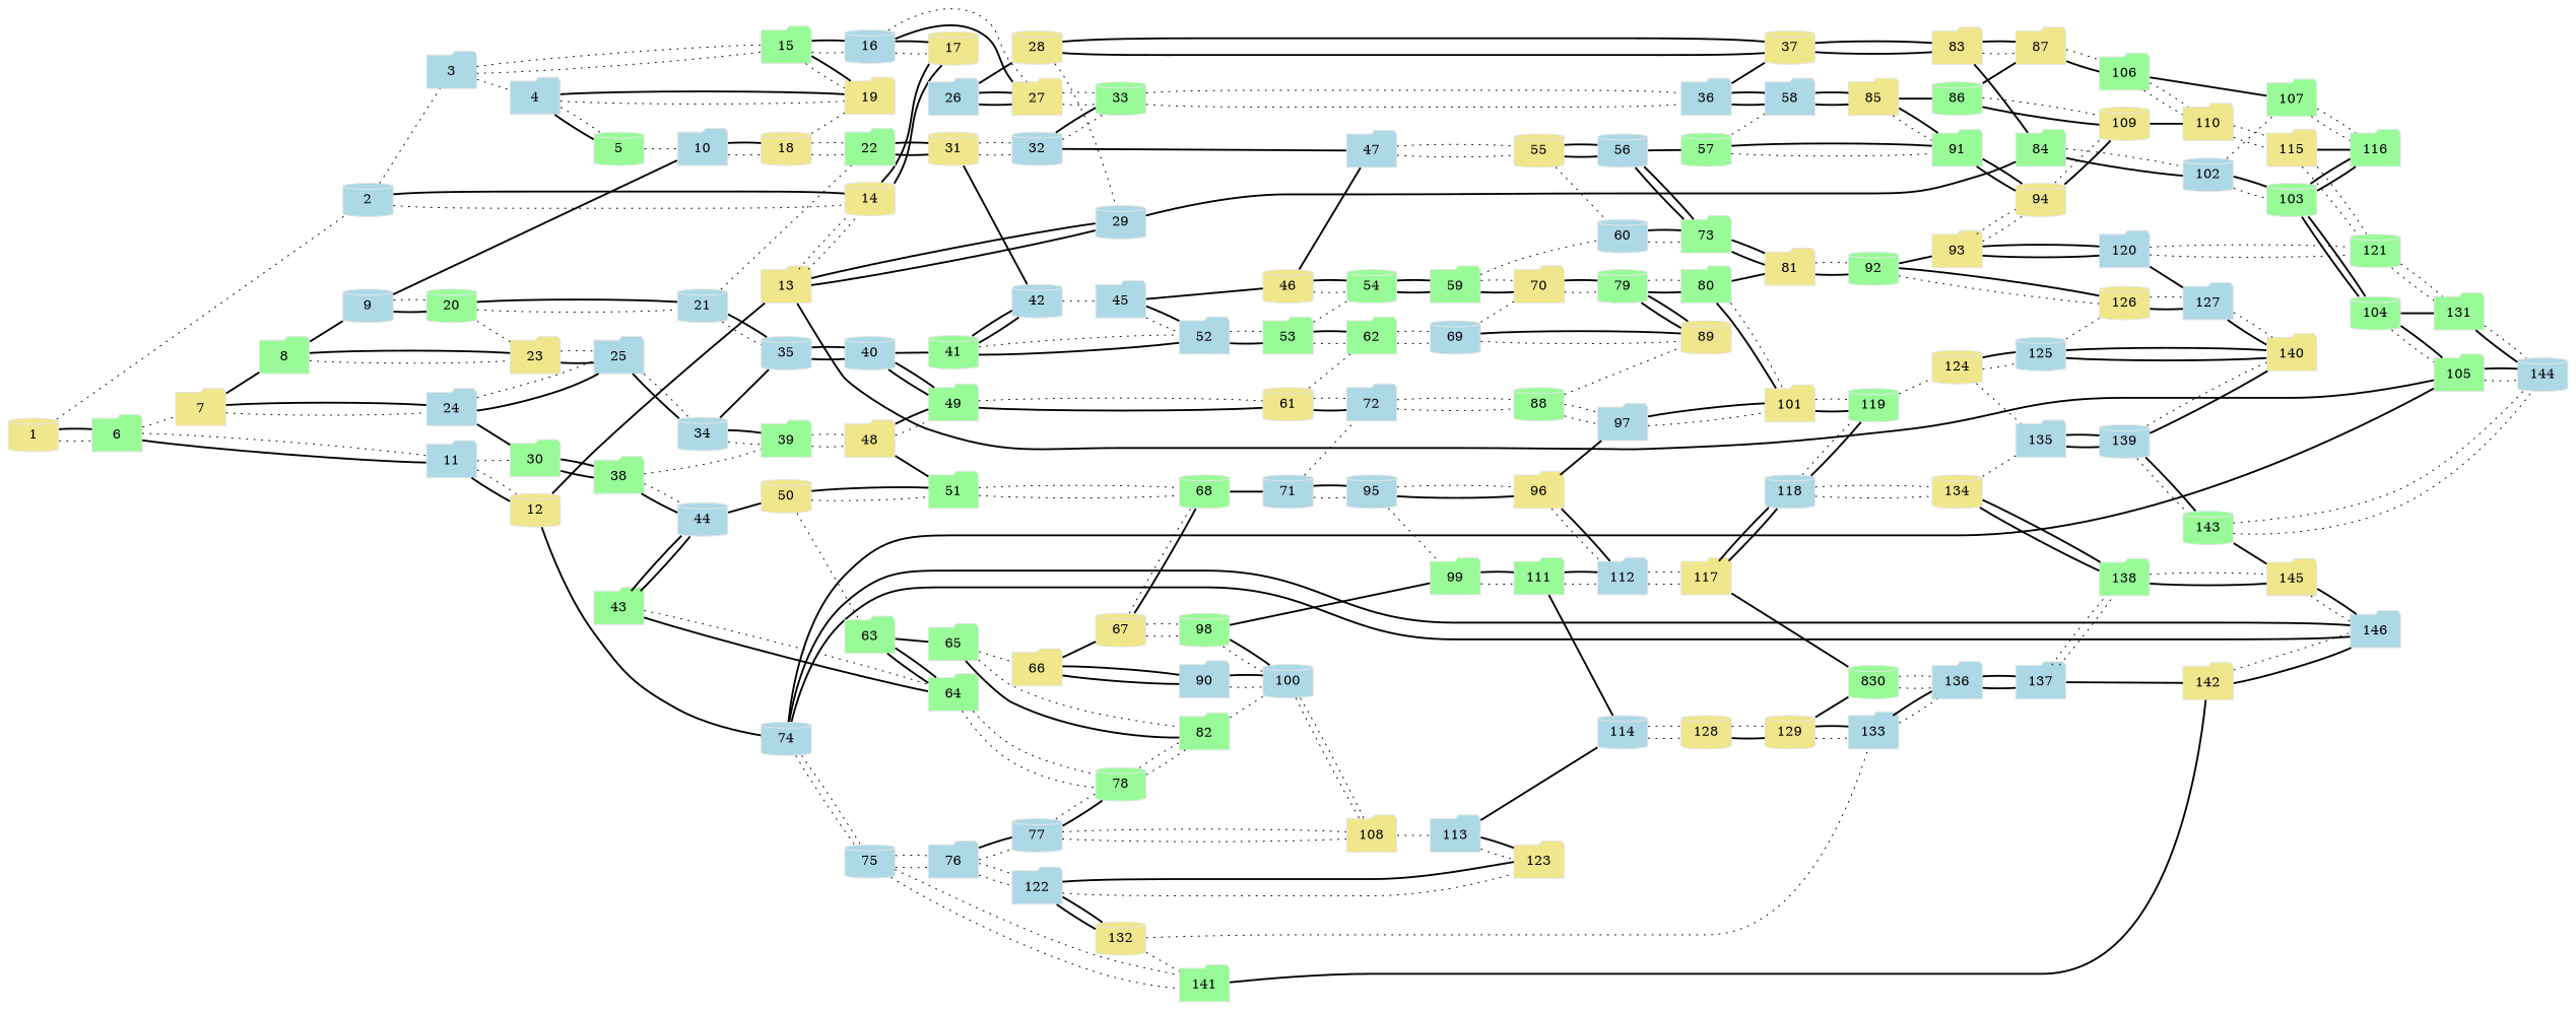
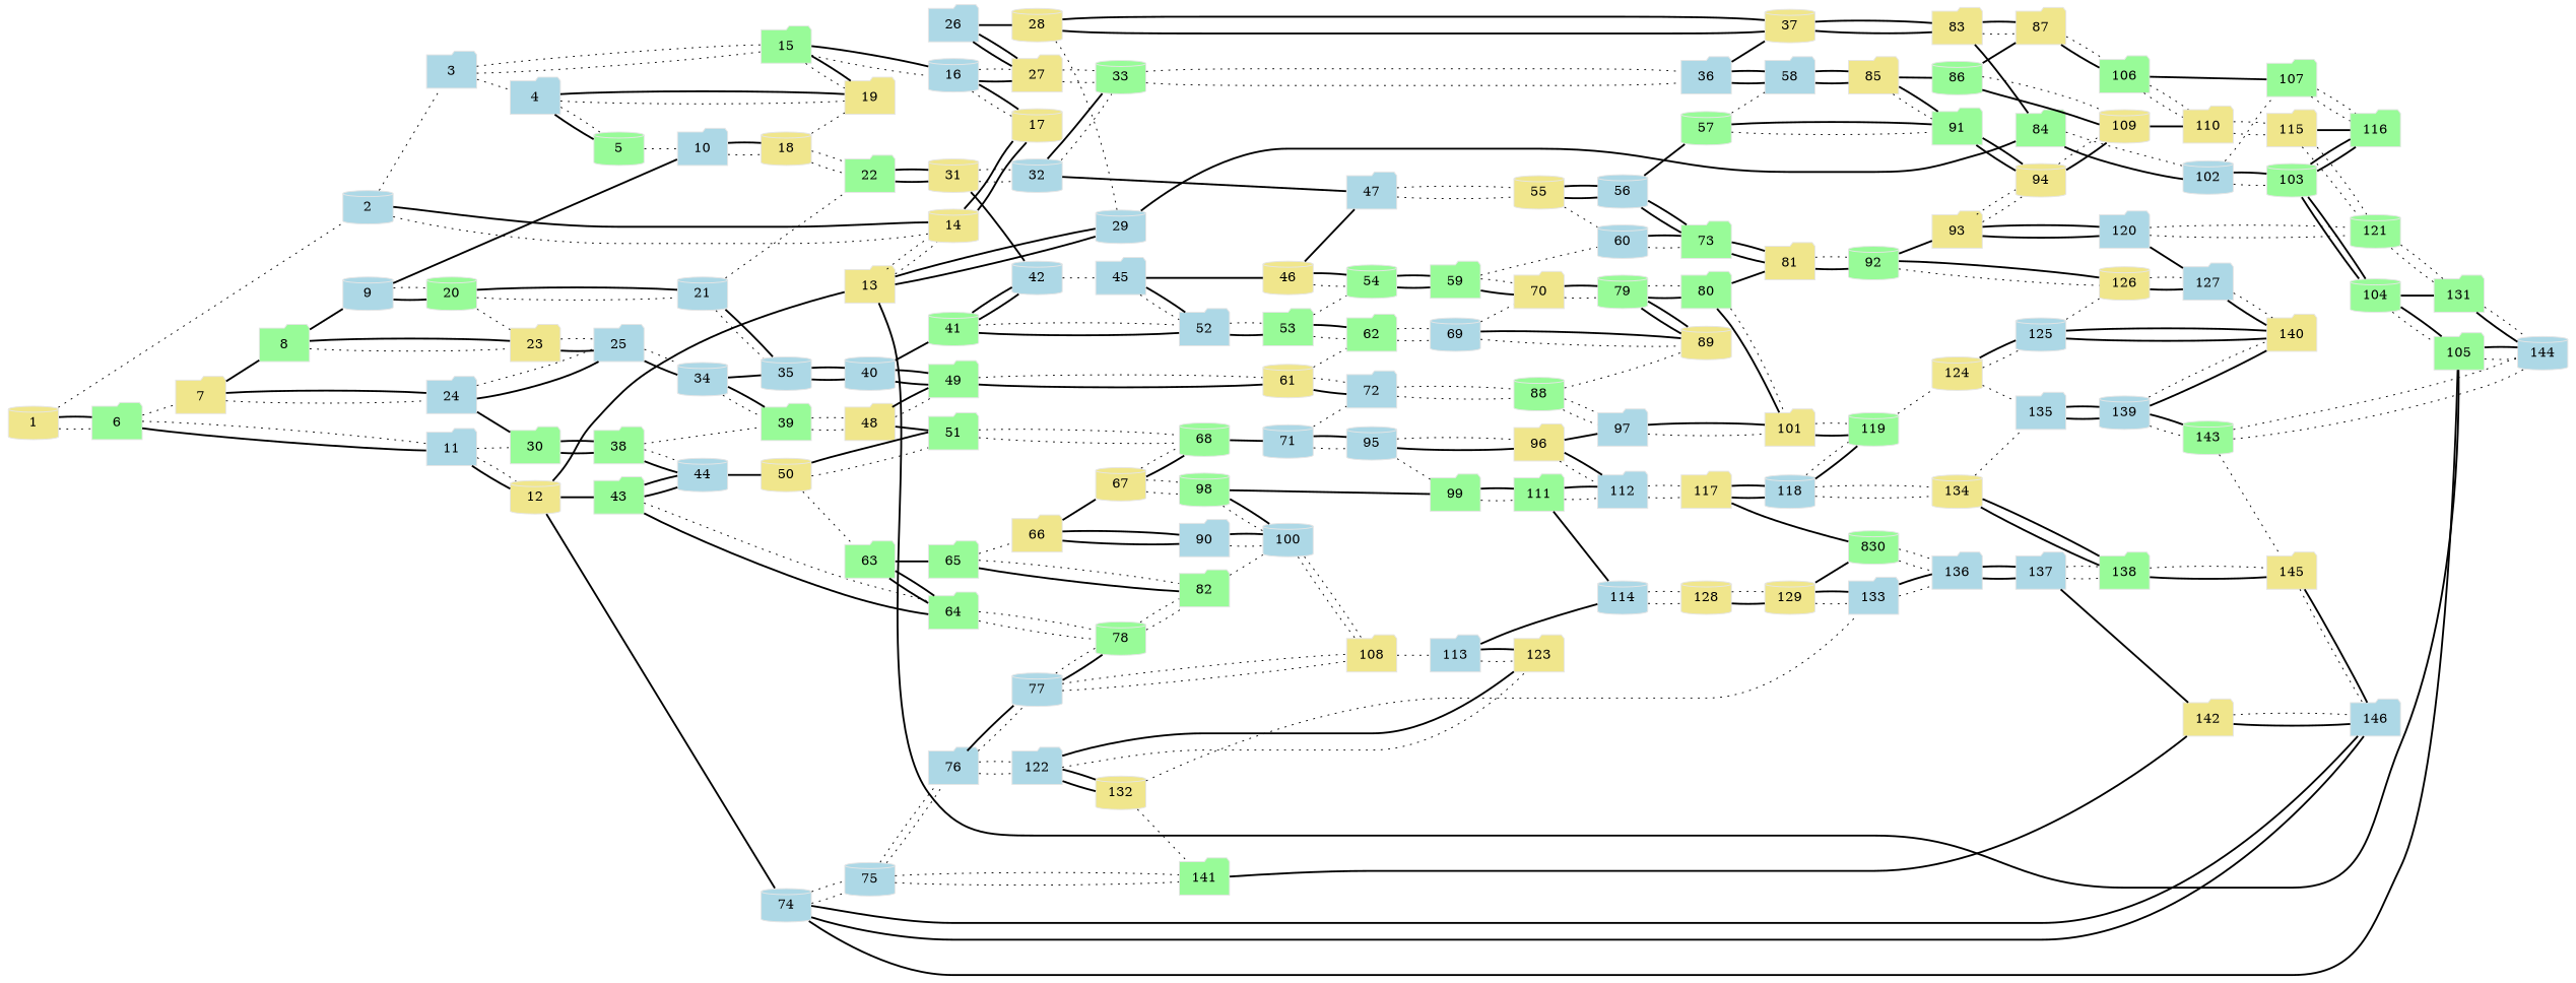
  graph {
    rankdir=LR
    node [color=gray90 fillcolor=lightblue shape=folder style=filled]
    edge [style=bold]
    1 [fillcolor=khaki shape=cylinder]
    2 [shape=cylinder]
    6 [fillcolor=palegreen]
    3
    14 [fillcolor=khaki shape=cylinder]
    7 [fillcolor=khaki]
    11
    4
    15 [fillcolor=palegreen]
    17 [fillcolor=khaki shape=cylinder]
    5 [fillcolor=palegreen shape=cylinder]
    19 [fillcolor=khaki]
    16 [shape=cylinder]
    10
    18 [fillcolor=khaki shape=cylinder]
    8 [fillcolor=palegreen]
    24
    12 [fillcolor=khaki shape=cylinder]
    30 [fillcolor=palegreen]
    9 [shape=cylinder]
    23 [fillcolor=khaki]
    25
    20 [fillcolor=palegreen shape=cylinder]
    21 [shape=cylinder]
    22 [fillcolor=palegreen]
    13 [fillcolor=khaki]
    43 [fillcolor=palegreen]
    74 [shape=cylinder]
    38 [fillcolor=palegreen]
    29 [shape=cylinder]
    105 [fillcolor=palegreen]
    44 [shape=cylinder]
    64 [fillcolor=palegreen]
    75 [shape=cylinder]
    146
    84 [fillcolor=palegreen]
    144 [shape=cylinder]
    27 [fillcolor=khaki]
    33 [fillcolor=palegreen shape=cylinder]
    31 [fillcolor=khaki shape=cylinder]
    35 [shape=cylinder]
    40 [shape=cylinder]
    32 [shape=cylinder]
    42 [shape=cylinder]
    34 [shape=cylinder]
    39 [fillcolor=palegreen]
    26
    28 [fillcolor=khaki shape=cylinder]
    37 [fillcolor=khaki shape=cylinder]
    36
    83 [fillcolor=khaki]
    102 [shape=cylinder]
    47
    45
    55 [fillcolor=khaki shape=cylinder]
    58
    48 [fillcolor=khaki]
    41 [fillcolor=palegreen shape=cylinder]
    49 [fillcolor=palegreen]
    85 [fillcolor=khaki]
    87 [fillcolor=khaki]
    50 [fillcolor=khaki shape=cylinder]
    51 [fillcolor=palegreen]
    52
    61 [fillcolor=khaki shape=cylinder]
    53 [fillcolor=palegreen]
    46 [fillcolor=khaki shape=cylinder]
    78 [fillcolor=palegreen shape=cylinder]
    63 [fillcolor=palegreen]
    54 [fillcolor=palegreen shape=cylinder]
    59 [fillcolor=palegreen]
    56 [shape=cylinder]
    60 [shape=cylinder]
    68 [fillcolor=palegreen shape=cylinder]
    62 [fillcolor=palegreen]
    72
    65 [fillcolor=palegreen]
    71 [shape=cylinder]
    69 [shape=cylinder]
    70 [fillcolor=khaki]
    57 [fillcolor=palegreen shape=cylinder]
    73 [fillcolor=palegreen]
    91 [fillcolor=palegreen]
    81 [fillcolor=khaki]
    94 [fillcolor=khaki shape=cylinder]
    86 [fillcolor=palegreen shape=cylinder]
    79 [fillcolor=palegreen shape=cylinder]
    88 [fillcolor=palegreen shape=cylinder]
    89 [fillcolor=khaki shape=cylinder]
    66 [fillcolor=khaki]
    82 [fillcolor=palegreen]
    67 [fillcolor=khaki shape=cylinder]
    90
    100 [shape=cylinder]
    98 [fillcolor=palegreen shape=cylinder]
    99 [fillcolor=palegreen]
    95 [shape=cylinder]
    80 [fillcolor=palegreen]
    96 [fillcolor=khaki]
    97
    92 [fillcolor=palegreen shape=cylinder]
    76
    141 [fillcolor=palegreen]
    77 [shape=cylinder]
    122
    142 [fillcolor=khaki]
    108 [fillcolor=khaki]
    123 [fillcolor=khaki]
    132 [fillcolor=khaki shape=cylinder]
    113
    101 [fillcolor=khaki]
    119 [fillcolor=palegreen shape=cylinder]
    93 [fillcolor=khaki]
    126 [fillcolor=khaki shape=cylinder]
    106 [fillcolor=palegreen]
    103 [fillcolor=palegreen shape=cylinder]
    107 [fillcolor=palegreen]
    109 [fillcolor=khaki shape=cylinder]
    110 [fillcolor=khaki]
    120
    127
    121 [fillcolor=palegreen shape=cylinder]
    112
    111 [fillcolor=palegreen]
    117 [fillcolor=khaki]
    114 [shape=cylinder]
    124 [fillcolor=khaki shape=cylinder]
    104 [fillcolor=palegreen shape=cylinder]
    116 [fillcolor=palegreen]
    131 [fillcolor=palegreen]
    115 [fillcolor=khaki]
    128 [fillcolor=khaki shape=cylinder]
    118 [shape=cylinder]
    n134 [fillcolor=palegreen label=830 shape=cylinder]
    129 [fillcolor=khaki shape=cylinder]
    134 [fillcolor=khaki shape=cylinder]
    136
    135
    138 [fillcolor=palegreen]
    125 [shape=cylinder]
    140 [fillcolor=khaki]
    133
    139 [shape=cylinder]
    137
    145 [fillcolor=khaki]
    143 [fillcolor=palegreen shape=cylinder]
    1 -- 2 [style=dotted]
    1 -- 6 [style=dotted]
    1 -- 6
    2 -- 3 [style=dotted]
    2 -- 14 [style=dotted]
    2 -- 14
    6 -- 7 [style=dotted]
    6 -- 11
    6 -- 11 [style=dotted]
    3 -- 4 [style=dotted]
    3 -- 15 [style=dotted]
    3 -- 15 [style=dotted]
    14 -- 17
    14 -- 17
    7 -- 8
    7 -- 24 [style=dotted]
    7 -- 24
    11 -- 12
    11 -- 12 [style=dotted]
    11 -- 30 [style=dotted]
    4 -- 5
    4 -- 5 [style=dotted]
    4 -- 19 [style=dotted]
    4 -- 19
    15 -- 19 [style=dotted]
    15 -- 19
    15 -- 16 [style=dotted]
    15 -- 16
    5 -- 10 [style=dotted]
    16 -- 17 [style=dotted]
    16 -- 17
    16 -- 27
    16 -- 27 [style=dotted]
    10 -- 18 [style=dotted]
    10 -- 18
    18 -- 19 [style=dotted]
    18 -- 22 [style=dotted]
    18 -- 22 [style=dotted]
    8 -- 9
    8 -- 23 [style=dotted]
    8 -- 23
    24 -- 30
    24 -- 25
    24 -- 25 [style=dotted]
    12 -- 13
+   12 -- 43
    12 -- 74
    30 -- 38
    30 -- 38
    9 -- 10
    9 -- 20
    9 -- 20 [style=dotted]
    23 -- 25
    23 -- 25 [style=dotted]
    25 -- 34
    25 -- 34 [style=dotted]
    20 -- 23 [style=dotted]
    20 -- 21 [style=dotted]
    20 -- 21
    21 -- 22 [style=dotted]
    21 -- 35 [style=dotted]
    21 -- 35
    22 -- 31
    22 -- 31
    13 -- 14 [style=dotted]
    13 -- 14 [style=dotted]
    13 -- 29
    13 -- 29
    13 -- 105
    43 -- 44
    43 -- 44
    43 -- 64
    43 -- 64 [style=dotted]
    74 -- 105
    74 -- 75 [style=dotted]
    74 -- 75 [style=dotted]
    74 -- 146
    74 -- 146
    38 -- 44
    38 -- 44 [style=dotted]
    38 -- 39 [style=dotted]
    29 -- 84
    105 -- 144 [style=dotted]
    105 -- 144
    44 -- 50
    64 -- 78 [style=dotted]
    64 -- 78 [style=dotted]
    75 -- 76 [style=dotted]
    75 -- 76 [style=dotted]
    75 -- 141 [style=dotted]
    75 -- 141 [style=dotted]
    84 -- 102
    84 -- 102 [style=dotted]
    27 -- 33 [style=dotted]
    27 -- 33 [style=dotted]
    33 -- 36 [style=dotted]
    33 -- 36 [style=dotted]
    31 -- 32 [style=dotted]
    31 -- 32 [style=dotted]
    31 -- 42
    35 -- 40
    35 -- 40
    40 -- 41
    40 -- 49
    40 -- 49
    32 -- 33 [style=dotted]
    32 -- 33
    32 -- 47
    42 -- 45 [style=dotted]
    34 -- 35
    34 -- 39 [style=dotted]
    34 -- 39
    39 -- 48 [style=dotted]
    39 -- 48 [style=dotted]
    26 -- 27
    26 -- 27
    26 -- 28
    28 -- 29 [style=dotted]
    28 -- 37
    28 -- 37
    37 -- 83
    37 -- 83
    36 -- 37
    36 -- 58
    36 -- 58
    83 -- 84
    83 -- 87 [style=dotted]
    83 -- 87
    102 -- 103 [style=dotted]
    102 -- 103
    102 -- 107 [style=dotted]
    47 -- 55 [style=dotted]
    47 -- 55 [style=dotted]
    45 -- 52 [style=dotted]
    45 -- 52
    45 -- 46
    55 -- 56
    55 -- 56
    55 -- 60 [style=dotted]
    58 -- 85
    58 -- 85
    48 -- 49 [style=dotted]
    48 -- 49
    48 -- 51
    41 -- 42
    41 -- 42
    41 -- 52
    41 -- 52 [style=dotted]
    49 -- 61
    49 -- 61 [style=dotted]
    85 -- 91 [style=dotted]
    85 -- 91
    85 -- 86
    87 -- 106
    87 -- 106 [style=dotted]
    50 -- 51 [style=dotted]
    50 -- 51
    50 -- 63 [style=dotted]
    51 -- 68 [style=dotted]
    51 -- 68 [style=dotted]
    52 -- 53
    52 -- 53 [style=dotted]
    61 -- 62 [style=dotted]
    61 -- 72
    61 -- 72 [style=dotted]
    53 -- 54 [style=dotted]
    53 -- 62 [style=dotted]
    53 -- 62
    46 -- 47
    46 -- 54 [style=dotted]
    46 -- 54
    78 -- 82 [style=dotted]
    78 -- 82 [style=dotted]
    63 -- 64
    63 -- 64
    63 -- 65
    54 -- 59
    54 -- 59
    59 -- 60 [style=dotted]
    59 -- 70
    59 -- 70 [style=dotted]
    56 -- 57
    56 -- 73
    56 -- 73
    60 -- 73 [style=dotted]
    60 -- 73
    68 -- 71
    62 -- 69 [style=dotted]
    62 -- 69 [style=dotted]
    72 -- 88 [style=dotted]
    72 -- 88 [style=dotted]
    65 -- 66 [style=dotted]
    65 -- 82
    65 -- 82 [style=dotted]
    71 -- 72 [style=dotted]
    71 -- 95 [style=dotted]
    71 -- 95
    69 -- 70 [style=dotted]
    69 -- 89 [style=dotted]
    69 -- 89
    70 -- 79 [style=dotted]
    70 -- 79
    57 -- 58 [style=dotted]
    57 -- 91 [style=dotted]
    57 -- 91
    73 -- 81
    73 -- 81
    91 -- 94
    91 -- 94
    81 -- 92
    81 -- 92 [style=dotted]
    94 -- 109
    94 -- 109 [style=dotted]
    86 -- 87
    86 -- 109
    86 -- 109 [style=dotted]
    79 -- 89
    79 -- 89
    79 -- 80
    79 -- 80 [style=dotted]
    88 -- 89 [style=dotted]
    88 -- 97 [style=dotted]
    88 -- 97 [style=dotted]
    66 -- 67
    66 -- 90
    66 -- 90
    82 -- 100 [style=dotted]
    67 -- 68
    67 -- 68 [style=dotted]
    67 -- 98 [style=dotted]
    67 -- 98 [style=dotted]
    90 -- 100 [style=dotted]
    90 -- 100
    100 -- 108 [style=dotted]
    100 -- 108 [style=dotted]
    98 -- 100 [style=dotted]
    98 -- 100
    98 -- 99
    99 -- 111 [style=dotted]
    99 -- 111
    95 -- 99 [style=dotted]
    95 -- 96
    95 -- 96 [style=dotted]
    80 -- 81
    80 -- 101
    80 -- 101 [style=dotted]
    96 -- 97
    96 -- 112 [style=dotted]
    96 -- 112
    97 -- 101 [style=dotted]
    97 -- 101
    92 -- 93
    92 -- 126 [style=dotted]
    92 -- 126
    76 -- 77 [style=dotted]
    76 -- 77
    76 -- 122 [style=dotted]
    76 -- 122 [style=dotted]
    141 -- 142
    77 -- 78
    77 -- 78 [style=dotted]
    77 -- 108 [style=dotted]
    77 -- 108 [style=dotted]
    122 -- 123 [style=dotted]
    122 -- 123
    122 -- 132
    122 -- 132
    142 -- 146
    142 -- 146 [style=dotted]
    108 -- 113 [style=dotted]
    132 -- 141 [style=dotted]
    132 -- 133 [style=dotted]
    113 -- 123 [style=dotted]
    113 -- 123
    113 -- 114
    101 -- 119
    101 -- 119 [style=dotted]
    119 -- 124 [style=dotted]
    93 -- 94 [style=dotted]
    93 -- 94 [style=dotted]
    93 -- 120
    93 -- 120
    126 -- 127
    126 -- 127 [style=dotted]
    106 -- 107
    106 -- 110 [style=dotted]
    106 -- 110 [style=dotted]
    103 -- 104
    103 -- 104
    103 -- 116
    103 -- 116
    107 -- 116 [style=dotted]
    107 -- 116 [style=dotted]
    109 -- 110
    110 -- 115 [style=dotted]
    110 -- 115 [style=dotted]
    120 -- 127
    120 -- 121 [style=dotted]
    120 -- 121 [style=dotted]
    127 -- 140
    127 -- 140 [style=dotted]
    121 -- 131 [style=dotted]
    121 -- 131 [style=dotted]
    112 -- 117 [style=dotted]
    112 -- 117 [style=dotted]
    111 -- 112 [style=dotted]
    111 -- 112
    111 -- 114
    117 -- 118
    117 -- 118
    117 -- n134
    114 -- 128 [style=dotted]
    114 -- 128 [style=dotted]
    124 -- 135 [style=dotted]
    124 -- 125 [style=dotted]
    124 -- 125
    104 -- 105 [style=dotted]
    104 -- 105
    104 -- 131
    131 -- 144
    131 -- 144 [style=dotted]
    115 -- 121 [style=dotted]
    115 -- 121 [style=dotted]
    115 -- 116
    128 -- 129
    128 -- 129 [style=dotted]
    118 -- 119
    118 -- 119 [style=dotted]
    118 -- 134 [style=dotted]
    118 -- 134 [style=dotted]
    n134 -- 136 [style=dotted]
    n134 -- 136 [style=dotted]
    129 -- n134
    129 -- 133 [style=dotted]
    129 -- 133
    134 -- 135 [style=dotted]
    134 -- 138
    134 -- 138
    136 -- 137
    136 -- 137
    135 -- 139
    135 -- 139
    138 -- 145
    138 -- 145 [style=dotted]
    125 -- 126 [style=dotted]
    125 -- 140
    125 -- 140
    133 -- 136 [style=dotted]
    133 -- 136
    139 -- 140
    139 -- 140 [style=dotted]
    139 -- 143 [style=dotted]
    139 -- 143
    137 -- 142
    137 -- 138 [style=dotted]
    137 -- 138 [style=dotted]
    145 -- 146 [style=dotted]
    145 -- 146
    143 -- 144 [style=dotted]
    143 -- 144 [style=dotted]
-   143 -- 145
+   143 -- 145 [style=dotted]
  }
